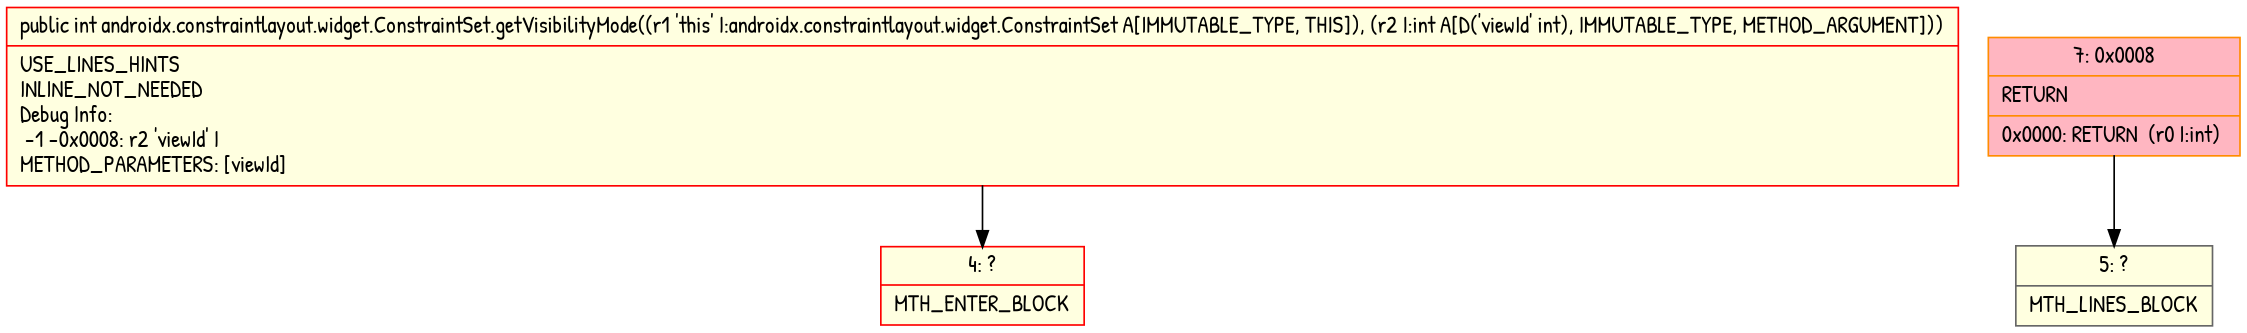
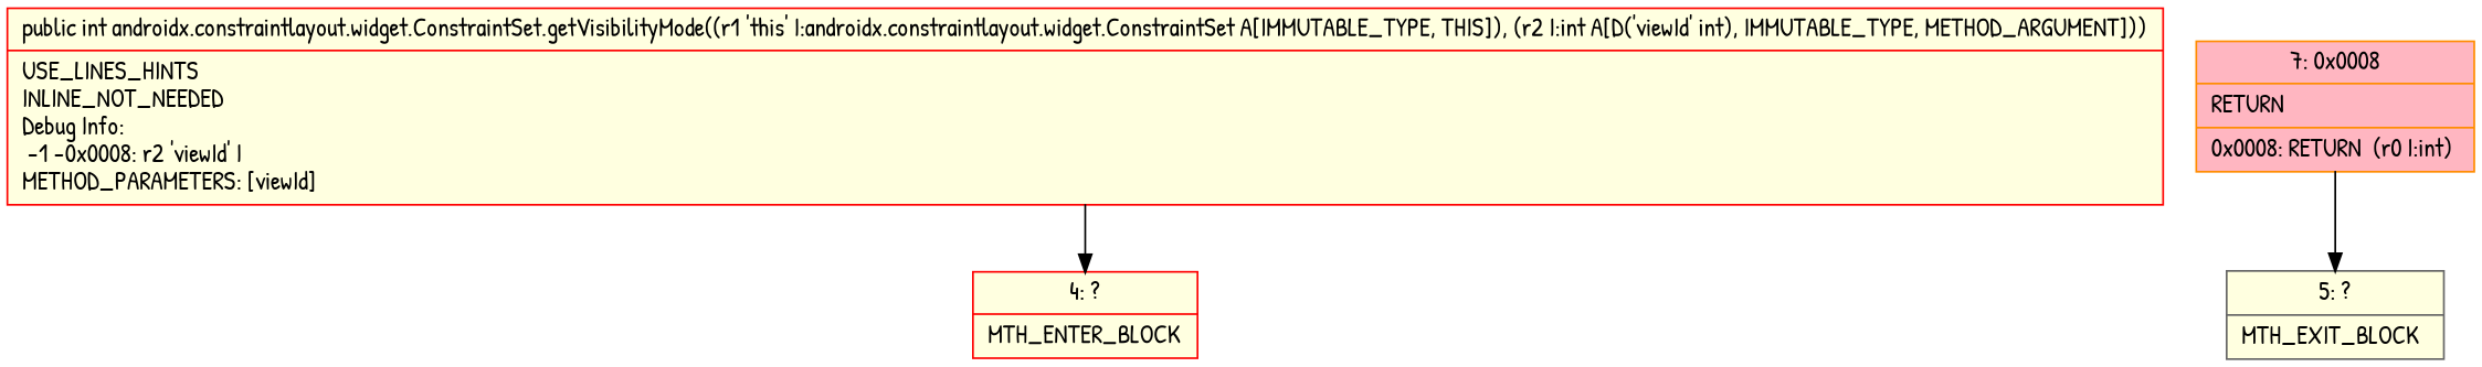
  digraph {
    fontname="Patrick Hand"
    node [color=red fillcolor=lightyellow fontname="Patrick Hand" shape=record style=filled]
    edge [fontname="Patrick Hand"]
    n1 [label="{4\:\ ?|MTH_ENTER_BLOCK\l}"]
-   n2 [color=darkorange fillcolor=lightpink label="{7\:\ 0x0008|RETURN\l|0x0000: RETURN  (r0 I:int) \l}"]
-   n3 [color=gray40 label="{5\:\ ?|MTH_LINES_BLOCK\l}"]
+   n2 [color=darkorange fillcolor=lightpink label="{7\:\ 0x0008|RETURN\l|0x0008: RETURN  (r0 I:int) \l}"]
+   n3 [color=gray40 label="{5\:\ ?|MTH_EXIT_BLOCK\l}"]
    n4 [label="{public int androidx.constraintlayout.widget.ConstraintSet.getVisibilityMode((r1 'this' I:androidx.constraintlayout.widget.ConstraintSet A[IMMUTABLE_TYPE, THIS]), (r2 I:int A[D('viewId' int), IMMUTABLE_TYPE, METHOD_ARGUMENT]))  | USE_LINES_HINTS\lINLINE_NOT_NEEDED\lDebug Info:\l  \-1 \-0x0008: r2 'viewId' I\lMETHOD_PARAMETERS: [viewId]\l}"]
    n2 -> n3
    n4 -> n1
  }
